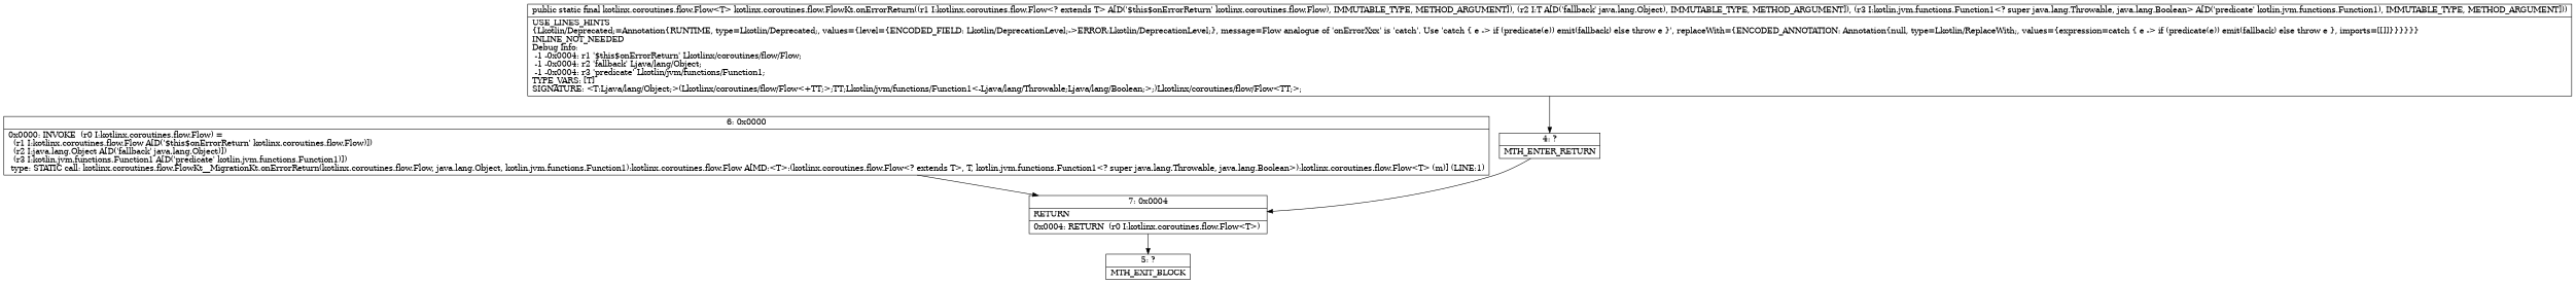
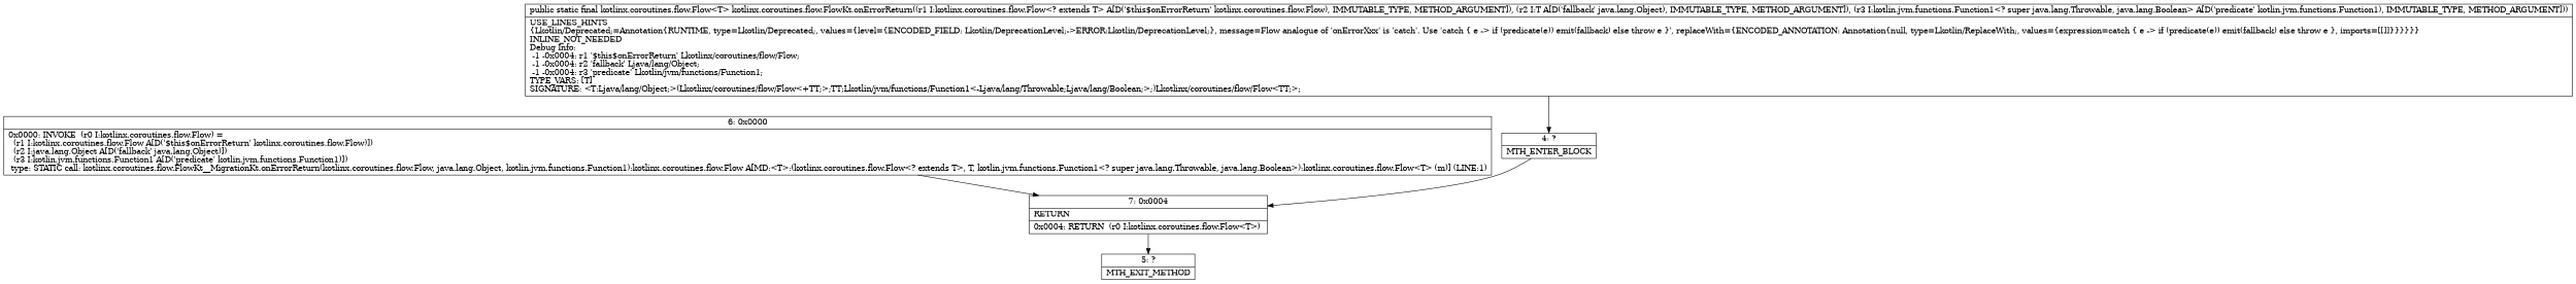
  digraph {
    node [shape=record]
-   n1 [label="{4\:\ ?|MTH_ENTER_RETURN\l}"]
+   n1 [label="{4\:\ ?|MTH_ENTER_BLOCK\l}"]
    n2 [label="{7\:\ 0x0004|RETURN\l|0x0004: RETURN  (r0 I:kotlinx.coroutines.flow.Flow\<T\>) \l}"]
    n3 [label="{6\:\ 0x0000|0x0000: INVOKE  (r0 I:kotlinx.coroutines.flow.Flow) = \l  (r1 I:kotlinx.coroutines.flow.Flow A[D('$this$onErrorReturn' kotlinx.coroutines.flow.Flow)])\l  (r2 I:java.lang.Object A[D('fallback' java.lang.Object)])\l  (r3 I:kotlin.jvm.functions.Function1 A[D('predicate' kotlin.jvm.functions.Function1)])\l type: STATIC call: kotlinx.coroutines.flow.FlowKt__MigrationKt.onErrorReturn(kotlinx.coroutines.flow.Flow, java.lang.Object, kotlin.jvm.functions.Function1):kotlinx.coroutines.flow.Flow A[MD:\<T\>:(kotlinx.coroutines.flow.Flow\<? extends T\>, T, kotlin.jvm.functions.Function1\<? super java.lang.Throwable, java.lang.Boolean\>):kotlinx.coroutines.flow.Flow\<T\> (m)] (LINE:1)\l}"]
-   n4 [label="{5\:\ ?|MTH_EXIT_BLOCK\l}"]
+   n4 [label="{5\:\ ?|MTH_EXIT_METHOD\l}"]
    n5 [label="{public static final kotlinx.coroutines.flow.Flow\<T\> kotlinx.coroutines.flow.FlowKt.onErrorReturn((r1 I:kotlinx.coroutines.flow.Flow\<? extends T\> A[D('$this$onErrorReturn' kotlinx.coroutines.flow.Flow), IMMUTABLE_TYPE, METHOD_ARGUMENT]), (r2 I:T A[D('fallback' java.lang.Object), IMMUTABLE_TYPE, METHOD_ARGUMENT]), (r3 I:kotlin.jvm.functions.Function1\<? super java.lang.Throwable, java.lang.Boolean\> A[D('predicate' kotlin.jvm.functions.Function1), IMMUTABLE_TYPE, METHOD_ARGUMENT]))  | USE_LINES_HINTS\l\{Lkotlin\/Deprecated;=Annotation\{RUNTIME, type=Lkotlin\/Deprecated;, values=\{level=\{ENCODED_FIELD: Lkotlin\/DeprecationLevel;\-\>ERROR:Lkotlin\/DeprecationLevel;\}, message=Flow analogue of 'onErrorXxx' is 'catch'. Use 'catch \{ e \-\> if (predicate(e)) emit(fallback) else throw e \}', replaceWith=\{ENCODED_ANNOTATION: Annotation\{null, type=Lkotlin\/ReplaceWith;, values=\{expression=catch \{ e \-\> if (predicate(e)) emit(fallback) else throw e \}, imports=[[]]\}\}\}\}\}\}\lINLINE_NOT_NEEDED\lDebug Info:\l  \-1 \-0x0004: r1 '$this$onErrorReturn' Lkotlinx\/coroutines\/flow\/Flow;\l  \-1 \-0x0004: r2 'fallback' Ljava\/lang\/Object;\l  \-1 \-0x0004: r3 'predicate' Lkotlin\/jvm\/functions\/Function1;\lTYPE_VARS: [T]\lSIGNATURE: \<T:Ljava\/lang\/Object;\>(Lkotlinx\/coroutines\/flow\/Flow\<+TT;\>;TT;Lkotlin\/jvm\/functions\/Function1\<\-Ljava\/lang\/Throwable;Ljava\/lang\/Boolean;\>;)Lkotlinx\/coroutines\/flow\/Flow\<TT;\>;\l}"]
    n1 -> n2
    n2 -> n4
    n3 -> n2
    n5 -> n1
  }
